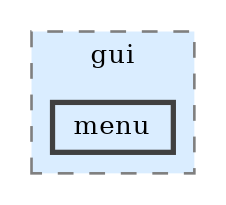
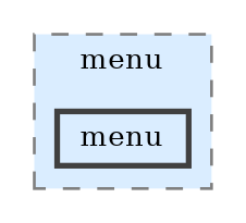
  digraph {
    compound=true
    fontname="DejaVu Serif"
    n1 [color=grey25 fillcolor="#daedff" fontname="DejaVu Serif" fontsize=10 height=0.2 label=menu shape=box style="filled,bold" width=0.4]
    subgraph cluster_1 {
      bgcolor="#daedff"
      fontsize=10
-     label=gui
+     label=menu
      pencolor=grey50
      style="filled,dashed"
      n1
    }
  }
